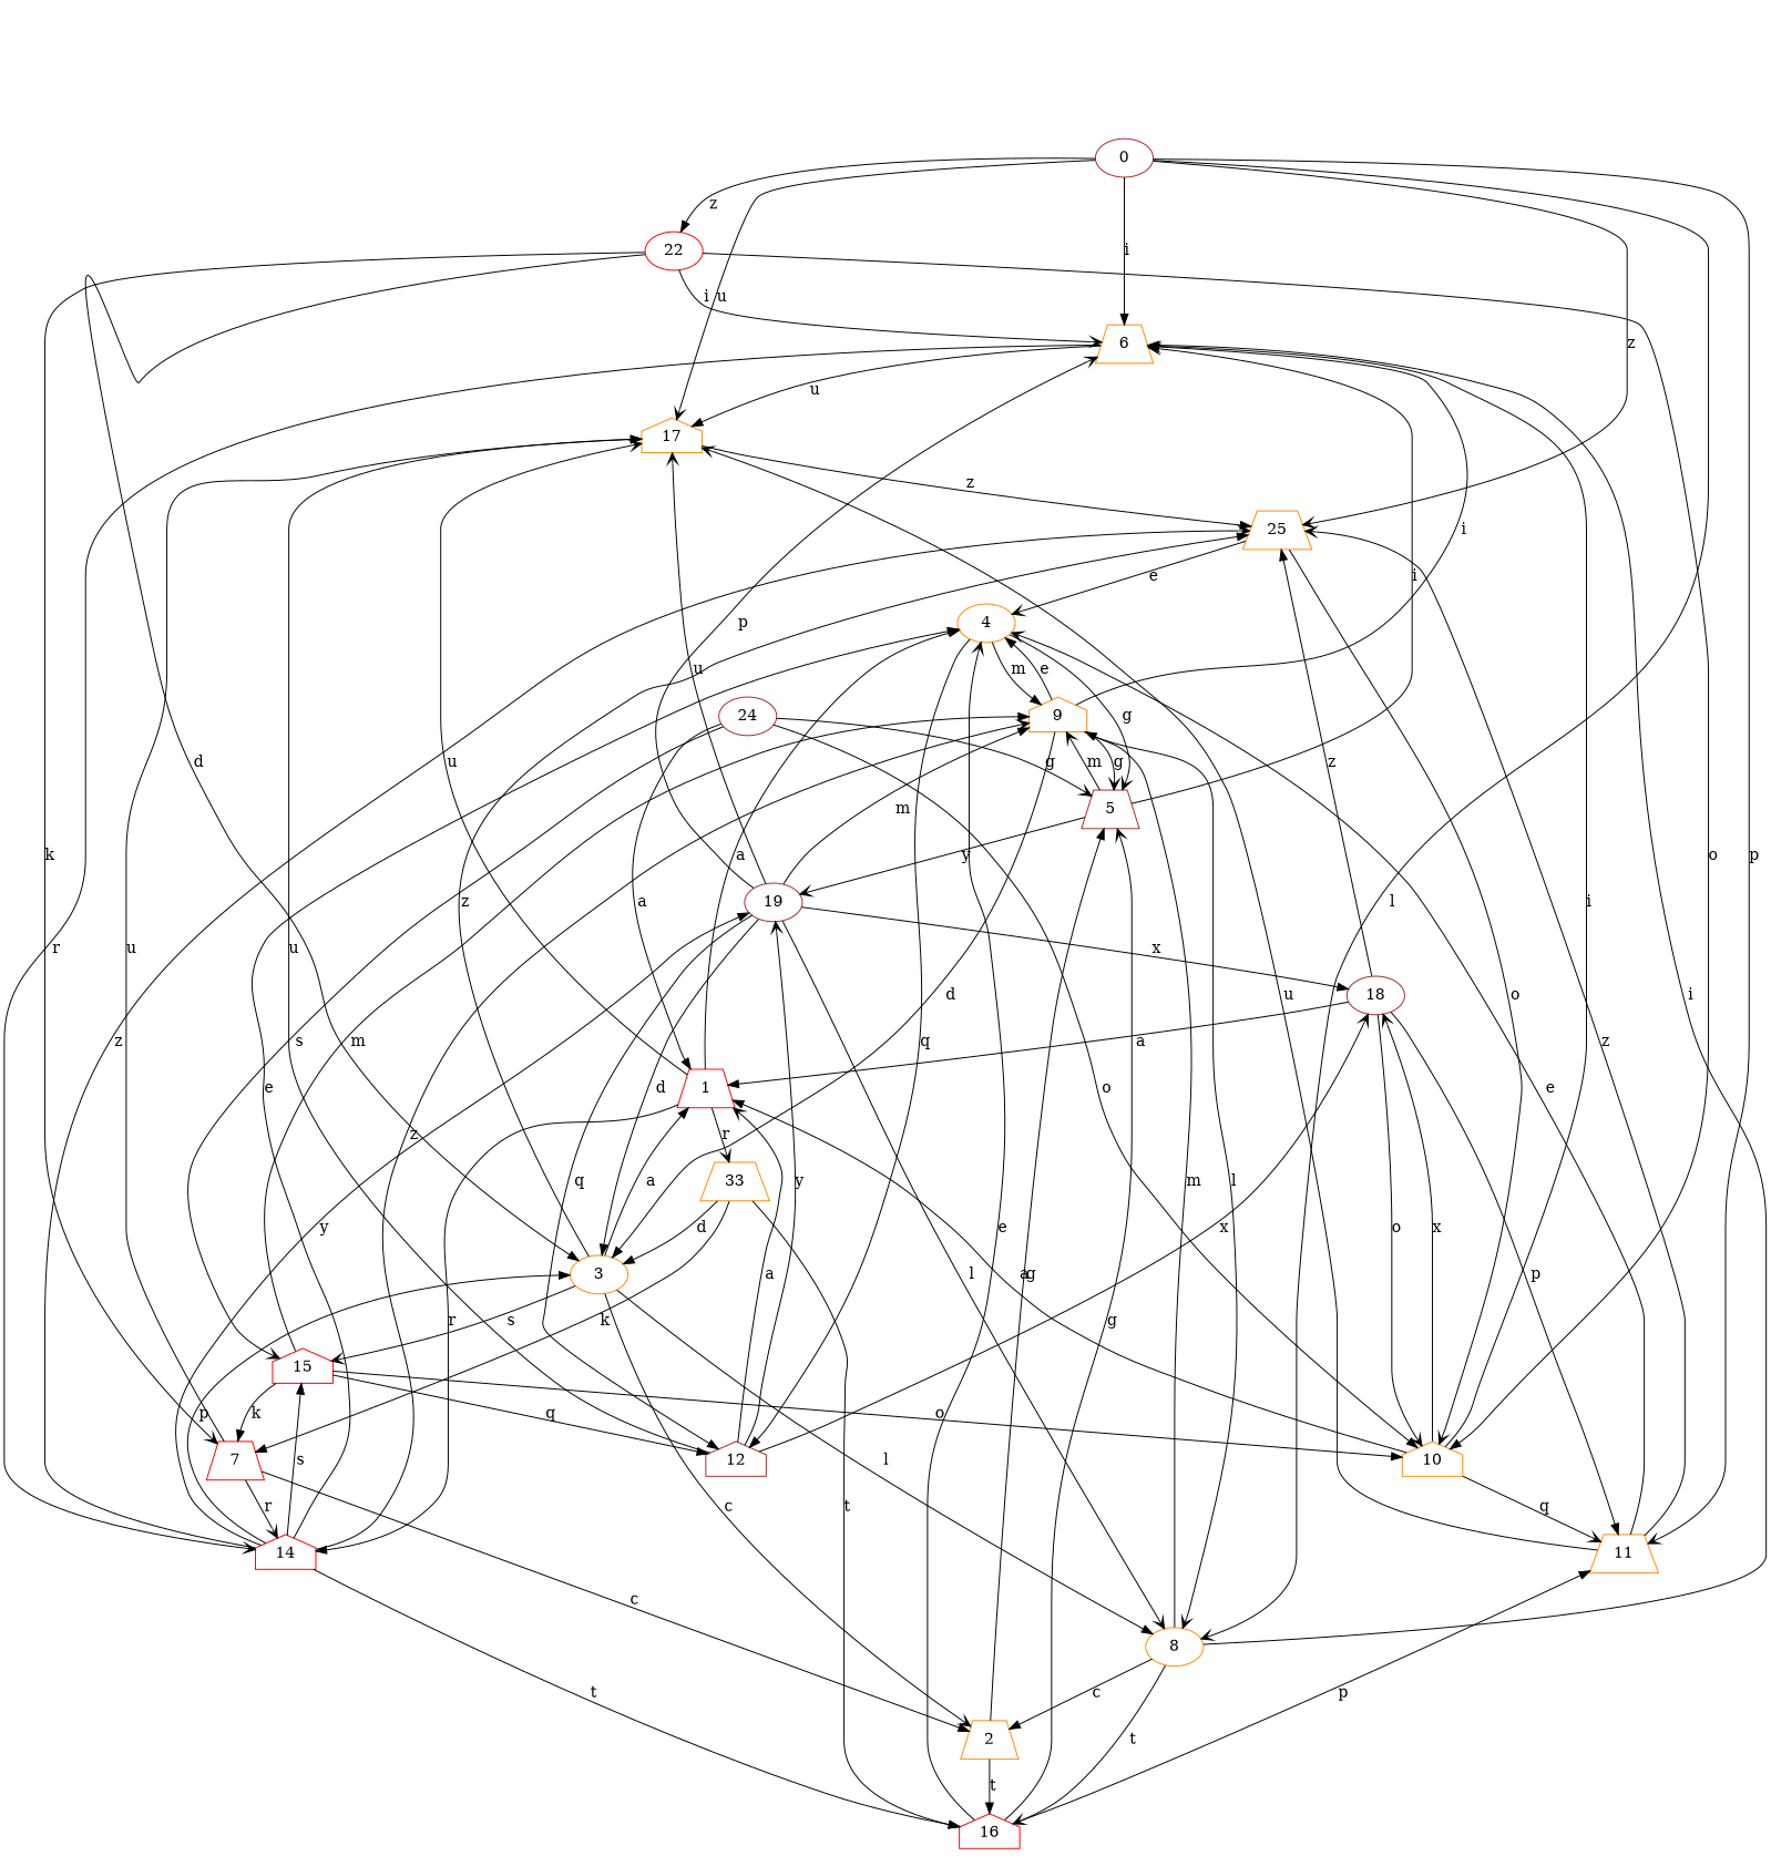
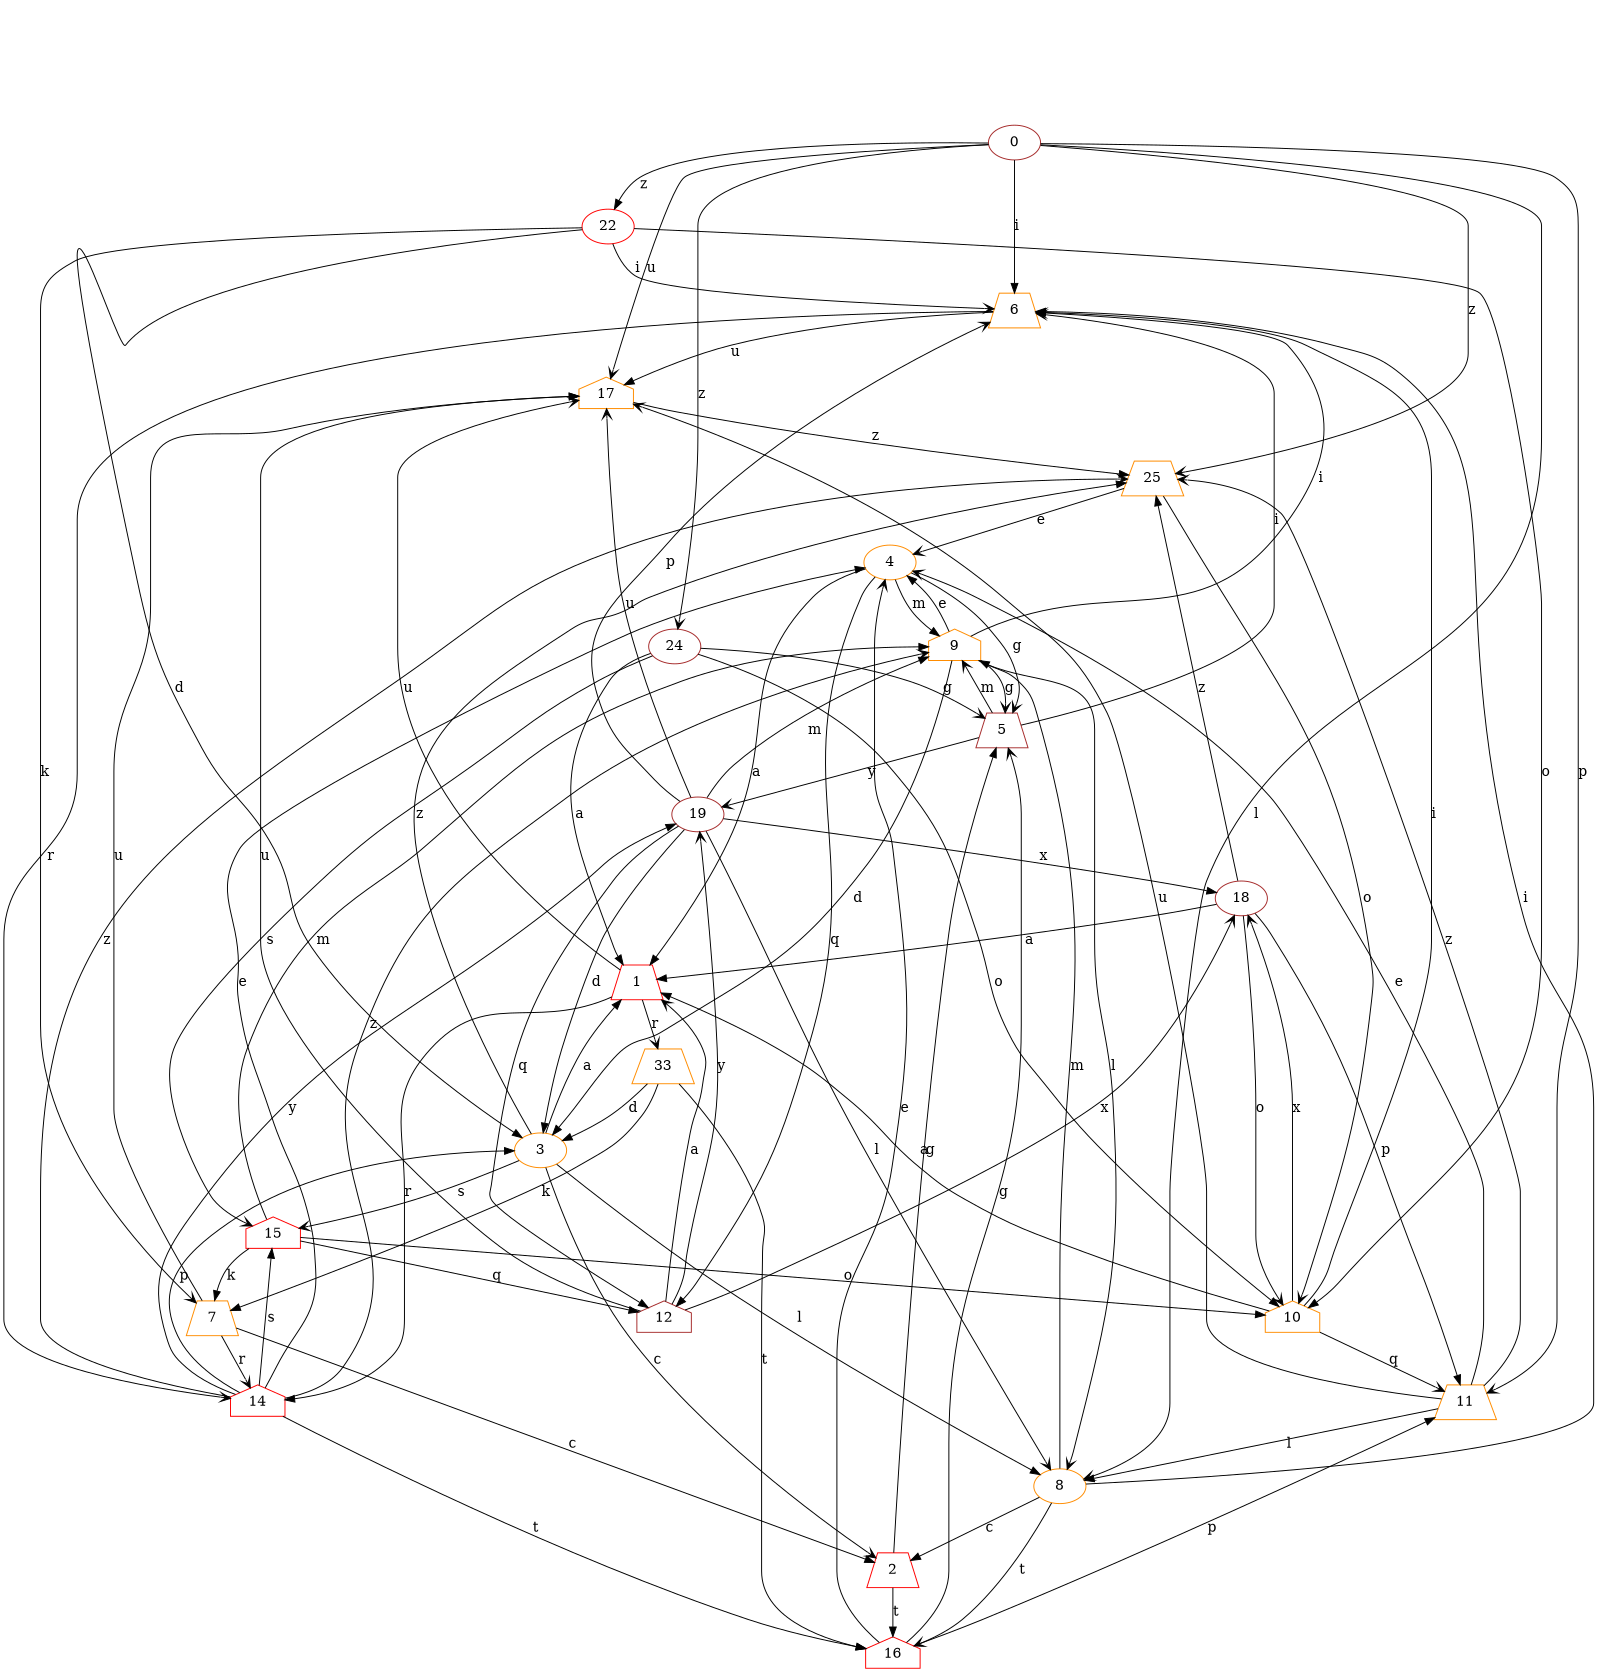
  strict digraph {
    node [color=darkorange shape=ellipse]
    edge [arrowhead=normal]
    0 [color=brown]
    6 [shape=trapezium]
    8
    11 [shape=trapezium]
    17 [shape=house]
    22 [color=red]
    24 [color=brown]
    25 [shape=trapezium]
    14 [color=red shape=house]
-   2 [shape=trapezium]
+   2 [color=red shape=trapezium]
    16 [color=red shape=house]
    9 [shape=house]
    4
    3
-   7 [color=red shape=trapezium]
+   7 [shape=trapezium]
    10 [shape=house]
    1 [color=red shape=trapezium]
    5 [color=brown shape=trapezium]
    15 [color=red shape=house]
    n20 [label=33 shape=trapezium]
    19 [color=brown]
    12 [color=brown shape=house]
    18 [color=brown]
    0 -> 6 [label=i]
    0 -> 8 [arrowhead=vee label=l]
    0 -> 11 [arrowhead=vee label=p]
    0 -> 17 [arrowhead=vee label=u]
    0 -> 22 [label=z]
+   0 -> 24 [arrowhead=vee label=z]
    0 -> 25 [arrowhead=vee label=z]
    6 -> 17 [label=u]
    6 -> 14 [arrowhead=vee label=r]
    8 -> 6 [label=i]
    8 -> 2 [label=c]
    8 -> 16 [arrowhead=vee label=t]
    8 -> 9 [label=m]
+   11 -> 8 [label=l]
    11 -> 17 [arrowhead=vee label=u]
    11 -> 25 [arrowhead=vee label=z]
    11 -> 4 [arrowhead=vee label=e]
    17 -> 25 [label=z]
    22 -> 6 [arrowhead=vee label=i]
    22 -> 3 [label=d]
    22 -> 7 [arrowhead=vee label=k]
    22 -> 10 [label=o]
    24 -> 10 [label=o]
    24 -> 1 [label=a]
    24 -> 5 [arrowhead=vee label=g]
    24 -> 15 [arrowhead=vee label=s]
    25 -> 4 [arrowhead=vee label=e]
    25 -> 10 [arrowhead=vee label=o]
    14 -> 25 [arrowhead=vee label=z]
    14 -> 16 [label=t]
    14 -> 9 [arrowhead=vee label=z]
    14 -> 4 [label=e]
    14 -> 3 [label=p]
    14 -> 15 [label=s]
    14 -> 19 [label=y]
    2 -> 16 [label=t]
    2 -> 5 [label=g]
    16 -> 11 [label=p]
    16 -> 4 [arrowhead=vee label=e]
    16 -> 5 [arrowhead=vee label=g]
    9 -> 6 [arrowhead=vee label=i]
    9 -> 8 [arrowhead=vee label=l]
    9 -> 4 [label=e]
    9 -> 3 [label=d]
    9 -> 5 [arrowhead=vee label=g]
    4 -> 9 [label=m]
-   1 -> 4 [label=a]
+   4 -> 1 [label=a]
    4 -> 5 [arrowhead=vee label=g]
    4 -> 12 [label=q]
    3 -> 8 [label=l]
    3 -> 25 [label=z]
    3 -> 2 [arrowhead=vee label=c]
    3 -> 1 [label=a]
    3 -> 15 [arrowhead=vee label=s]
    7 -> 17 [label=u]
    7 -> 14 [arrowhead=vee label=r]
    7 -> 2 [label=c]
    10 -> 6 [label=i]
    10 -> 11 [arrowhead=vee label=q]
    10 -> 1 [label=a]
    10 -> 18 [arrowhead=vee label=x]
    1 -> 17 [arrowhead=vee label=u]
    1 -> 14 [label=r]
    1 -> n20 [arrowhead=vee label=r]
    5 -> 6 [arrowhead=vee label=i]
    5 -> 9 [arrowhead=vee label=m]
    5 -> 19 [arrowhead=vee label=y]
    15 -> 9 [label=m]
    15 -> 7 [label=k]
    15 -> 10 [label=o]
    15 -> 12 [label=q]
    n20 -> 16 [label=t]
    n20 -> 3 [label=d]
    n20 -> 7 [label=k]
    19 -> 6 [arrowhead=vee label=p]
    19 -> 8 [arrowhead=vee label=l]
    19 -> 17 [arrowhead=vee label=u]
    19 -> 9 [label=m]
    19 -> 3 [label=d]
    19 -> 12 [label=q]
    19 -> 18 [label=x]
    12 -> 17 [label=u]
    12 -> 1 [arrowhead=vee label=a]
    12 -> 19 [arrowhead=vee label=y]
    12 -> 18 [arrowhead=vee label=x]
    18 -> 11 [label=p]
    18 -> 25 [label=z]
    18 -> 10 [arrowhead=vee label=o]
    18 -> 1 [label=a]
  }
